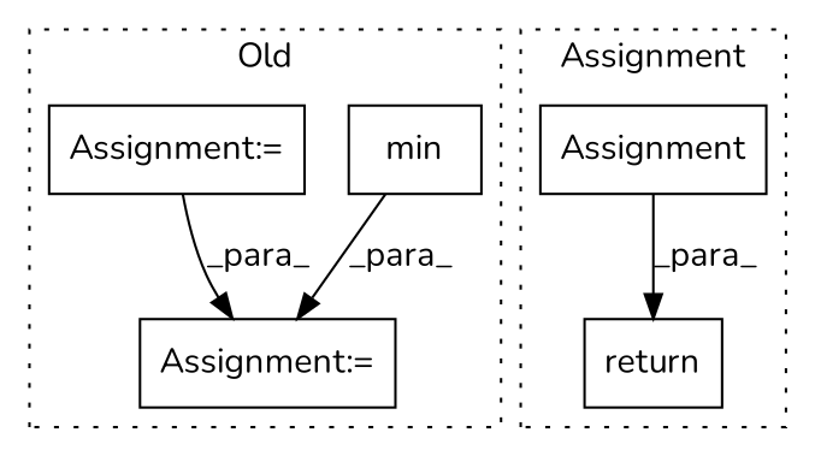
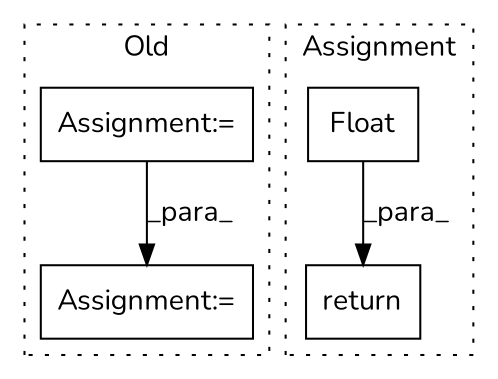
  digraph {
    fontname=Nunito
    node [a=32 fontname=Nunito l=1 shape=box]
    edge [fontname=Nunito]
-   n1 [l="4,1" label=min s="4287,4304"]
    n2 [a=7 label="Assignment:=" s=4279]
    n3 [a=7 label="Assignment:=" s=4218]
-   n4 [l="6,1" label=Assignment s="4174,4185"]
+   n4 [l="6,1" label=Float s="4174,4185"]
    n5 [a=41 l=7 label=return s=4167]
    subgraph cluster_1 {
      label=Old
      style=dotted
-     n1
      n2
      n3
    }
    subgraph cluster_2 {
      label=Assignment
      style=dotted
      n4
      n5
    }
-   n1 -> n2 [label=_para_]
    n3 -> n2 [label=_para_]
    n4 -> n5 [label=_para_]
  }
